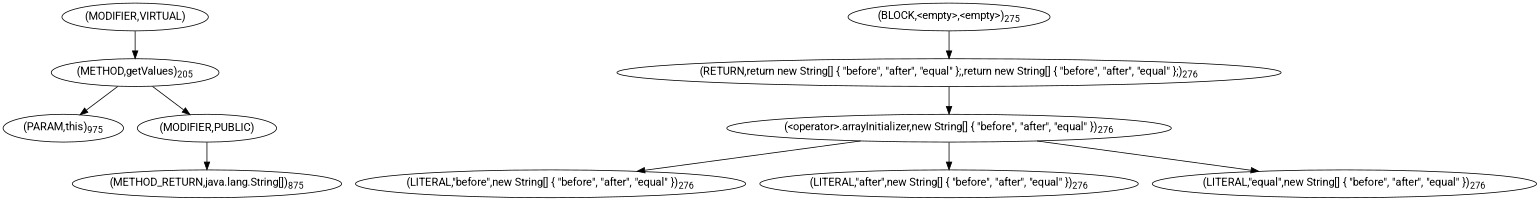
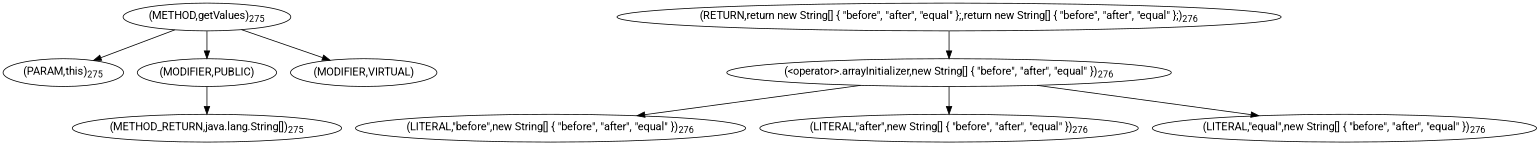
  digraph {
    fontname=Roboto
    node [fontname=Roboto]
    edge [fontname=Roboto]
-   n1 [label=<(METHOD,getValues)<SUB>205</SUB>>]
-   n2 [label=<(PARAM,this)<SUB>975</SUB>>]
+   n1 [label=<(METHOD,getValues)<SUB>275</SUB>>]
+   n2 [label=<(PARAM,this)<SUB>275</SUB>>]
    n3 [label=<(MODIFIER,PUBLIC)>]
    n4 [label=<(MODIFIER,VIRTUAL)>]
-   n5 [label=<(BLOCK,&lt;empty&gt;,&lt;empty&gt;)<SUB>275</SUB>>]
    n6 [label=<(RETURN,return new String[] { &quot;before&quot;, &quot;after&quot;, &quot;equal&quot; };,return new String[] { &quot;before&quot;, &quot;after&quot;, &quot;equal&quot; };)<SUB>276</SUB>>]
-   n7 [label=<(METHOD_RETURN,java.lang.String[])<SUB>875</SUB>>]
+   n7 [label=<(METHOD_RETURN,java.lang.String[])<SUB>275</SUB>>]
    n8 [label=<(&lt;operator&gt;.arrayInitializer,new String[] { &quot;before&quot;, &quot;after&quot;, &quot;equal&quot; })<SUB>276</SUB>>]
    n9 [label=<(LITERAL,&quot;before&quot;,new String[] { &quot;before&quot;, &quot;after&quot;, &quot;equal&quot; })<SUB>276</SUB>>]
    n10 [label=<(LITERAL,&quot;after&quot;,new String[] { &quot;before&quot;, &quot;after&quot;, &quot;equal&quot; })<SUB>276</SUB>>]
    n11 [label=<(LITERAL,&quot;equal&quot;,new String[] { &quot;before&quot;, &quot;after&quot;, &quot;equal&quot; })<SUB>276</SUB>>]
    n1 -> n2
    n1 -> n3
-   n4 -> n1
+   n1 -> n4
    n3 -> n7
-   n5 -> n6
    n6 -> n8
    n8 -> n9
    n8 -> n10
    n8 -> n11
  }
